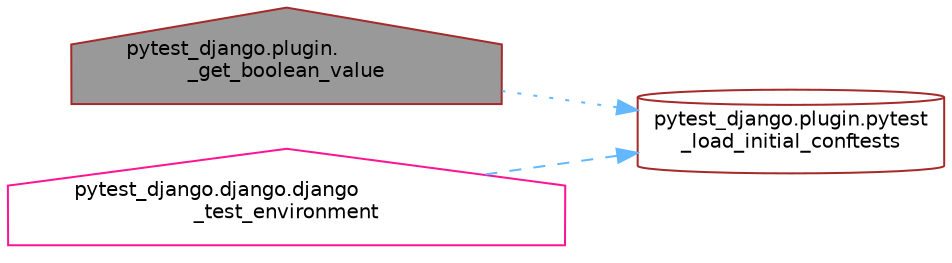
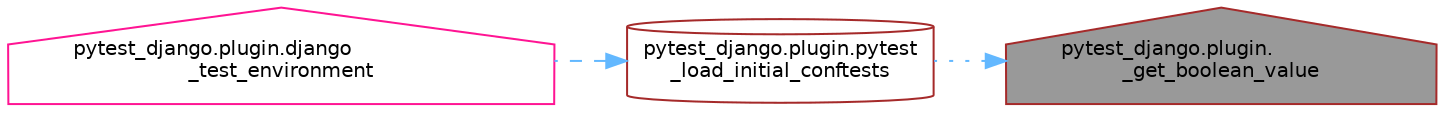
  digraph {
    rankdir=RL
    node [color=brown fillcolor=white fontname=Helvetica fontsize=10 shape=house style=filled]
    edge [color=steelblue1 dir=back fontname=Helvetica fontsize=10 labelfontname=Helvetica labelfontsize=10]
    n1 [fillcolor=grey60 fontcolor=black height=0.2 label="pytest_django.plugin.\l_get_boolean_value" width=0.4]
    n2 [height=0.2 label="pytest_django.plugin.pytest\l_load_initial_conftests" shape=cylinder width=0.4]
-   n3 [color=deeppink height=0.2 label="pytest_django.django.django\l_test_environment" width=0.4]
-   n2 -> n1 [style=dotted]
+   n3 [color=deeppink height=0.2 label="pytest_django.plugin.django\l_test_environment" width=0.4]
+   n1 -> n2 [style=dotted]
    n2 -> n3 [style=dashed]
  }
